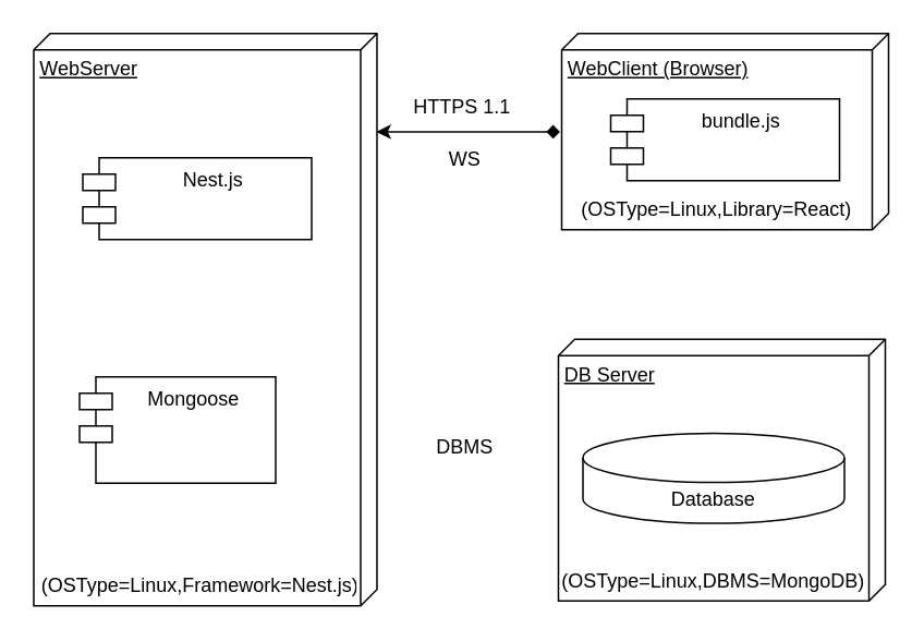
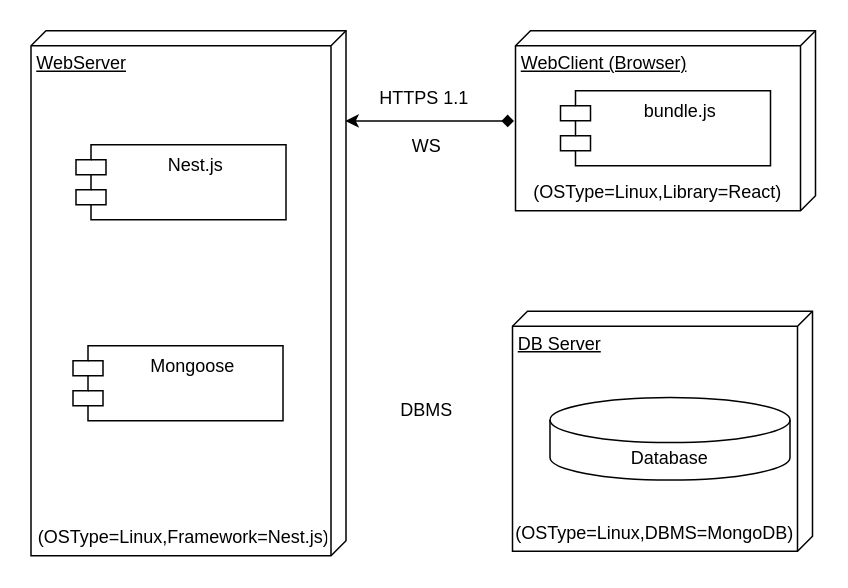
  <mxCell id="0" />
  <mxCell id="1" parent="0" />
  <mxCell id="2" value="WebClient (Browser)" style="verticalAlign=top;align=left;spacingTop=8;spacingLeft=2;spacingRight=12;shape=cube;size=10;direction=south;fontStyle=4;html=1;whiteSpace=wrap;" parent="1" vertex="1"><mxGeometry x="343" y="20" width="200" height="120" as="geometry" /></mxCell>
  <mxCell id="3" value="bundle.js" style="shape=module;align=left;spacingLeft=20;align=center;verticalAlign=top;whiteSpace=wrap;html=1;" parent="1" vertex="1"><mxGeometry x="373" y="60" width="140" height="50" as="geometry" /></mxCell>
  <mxCell id="4" value="(OSType=Linux,Library=React)" style="text;strokeColor=none;fillColor=none;align=center;verticalAlign=top;spacingLeft=4;spacingRight=4;overflow=hidden;rotatable=0;points=[[0,0.5],[1,0.5]];portConstraint=eastwest;whiteSpace=wrap;html=1;" parent="1" vertex="1"><mxGeometry x="343" y="114" width="190" height="26" as="geometry" /></mxCell>
  <mxCell id="5" value="WebServer" style="verticalAlign=top;align=left;spacingTop=8;spacingLeft=2;spacingRight=12;shape=cube;size=10;direction=south;fontStyle=4;html=1;whiteSpace=wrap;" parent="1" vertex="1"><mxGeometry x="20" y="20" width="210" height="350" as="geometry" /></mxCell>
  <mxCell id="6" value="(OSType=Linux,Framework=Nest.js)" style="text;strokeColor=none;fillColor=none;align=center;verticalAlign=top;spacingLeft=4;spacingRight=4;overflow=hidden;rotatable=0;points=[[0,0.5],[1,0.5]];portConstraint=eastwest;whiteSpace=wrap;html=1;" parent="1" vertex="1"><mxGeometry x="20" y="344" width="203" height="26" as="geometry" /></mxCell>
  <mxCell id="7" value="DB Server&lt;span style=&quot;white-space: pre;&quot;&gt;&#09;&lt;/span&gt;" style="verticalAlign=top;align=left;spacingTop=8;spacingLeft=2;spacingRight=12;shape=cube;size=10;direction=south;fontStyle=4;html=1;whiteSpace=wrap;" parent="1" vertex="1"><mxGeometry x="341" y="207" width="200" height="160" as="geometry" /></mxCell>
  <mxCell id="8" value="(OSType=Linux,DBMS=MongoDB)" style="text;strokeColor=none;fillColor=none;align=center;verticalAlign=top;spacingLeft=4;spacingRight=4;overflow=hidden;rotatable=0;points=[[0,0.5],[1,0.5]];portConstraint=eastwest;whiteSpace=wrap;html=1;" parent="1" vertex="1"><mxGeometry x="331" y="341" width="210" height="26" as="geometry" /></mxCell>
- <mxCell id="9" value="Database" style="shape=cylinder3;whiteSpace=wrap;html=1;boundedLbl=1;backgroundOutline=1;size=15;" parent="1" vertex="1"><mxGeometry x="356" y="264.5" width="160" height="55" as="geometry" /></mxCell>
+ <mxCell id="9" value="Database" style="shape=cylinder3;whiteSpace=wrap;html=1;boundedLbl=1;backgroundOutline=1;size=15;" parent="1" vertex="1"><mxGeometry x="366" y="264.5" width="160" height="55" as="geometry" /></mxCell>
  <mxCell id="10" value="HTTPS 1.1&amp;nbsp;" style="text;strokeColor=none;fillColor=none;align=center;verticalAlign=top;spacingLeft=4;spacingRight=4;overflow=hidden;rotatable=0;points=[[0,0.5],[1,0.5]];portConstraint=eastwest;whiteSpace=wrap;html=1;" parent="1" vertex="1"><mxGeometry x="214" y="51" width="140" height="26" as="geometry" /></mxCell>
  <mxCell id="11" value="DBMS" style="text;strokeColor=none;fillColor=none;align=center;verticalAlign=top;spacingLeft=4;spacingRight=4;overflow=hidden;rotatable=0;points=[[0,0.5],[1,0.5]];portConstraint=eastwest;whiteSpace=wrap;html=1;" parent="1" vertex="1"><mxGeometry x="214" y="259" width="140" height="26" as="geometry" /></mxCell>
  <mxCell id="12" value="Nest.js" style="shape=module;align=left;spacingLeft=20;align=center;verticalAlign=top;whiteSpace=wrap;html=1;" parent="1" vertex="1"><mxGeometry x="50" y="96" width="140" height="50" as="geometry" /></mxCell>
- <mxCell id="13" value="Mongoose" style="shape=module;align=left;spacingLeft=20;align=center;verticalAlign=top;whiteSpace=wrap;html=1;" parent="1" vertex="1"><mxGeometry x="48" y="230" width="120" height="65" as="geometry" /></mxCell>
+ <mxCell id="13" value="Mongoose" style="shape=module;align=left;spacingLeft=20;align=center;verticalAlign=top;whiteSpace=wrap;html=1;" parent="1" vertex="1"><mxGeometry x="48" y="230" width="140" height="50" as="geometry" /></mxCell>
  <mxCell id="14" value="WS" style="text;strokeColor=none;fillColor=none;align=center;verticalAlign=top;spacingLeft=4;spacingRight=4;overflow=hidden;rotatable=0;points=[[0,0.5],[1,0.5]];portConstraint=eastwest;whiteSpace=wrap;html=1;" parent="1" vertex="1"><mxGeometry x="214" y="83" width="140" height="26" as="geometry" /></mxCell>
  <mxCell id="15" value="" style="endArrow=diamond;html=1;rounded=0;exitX=0.111;exitY=-0.111;exitDx=0;exitDy=0;exitPerimeter=0;entryX=0.501;entryY=1.005;entryDx=0;entryDy=0;entryPerimeter=0;startArrow=classic;startFill=1;endFill=1;" edge="1" parent="1" source="14" target="2"><mxGeometry width="50" height="50" relative="1" as="geometry"><mxPoint x="270" y="130" as="sourcePoint" /><mxPoint x="320" y="80" as="targetPoint" /></mxGeometry></mxCell>
